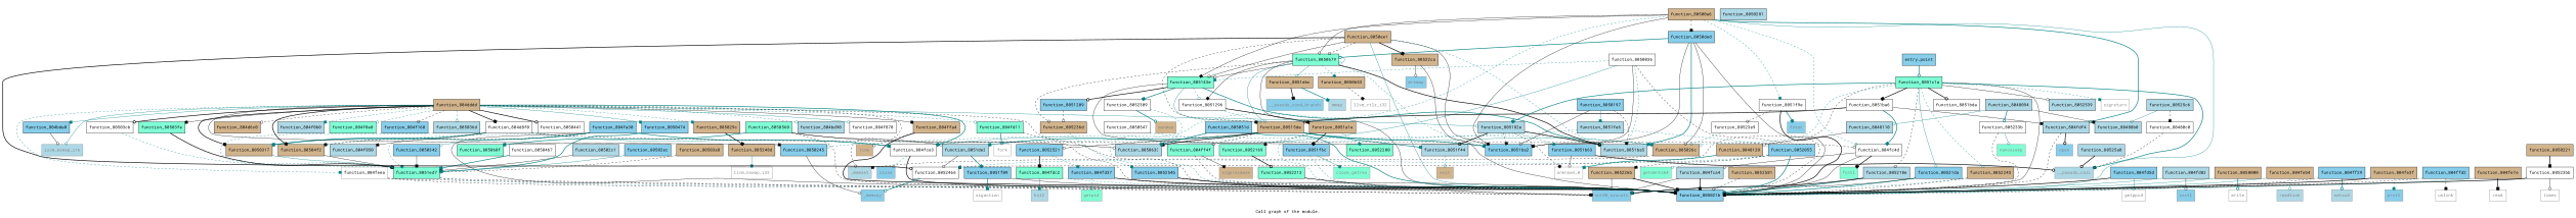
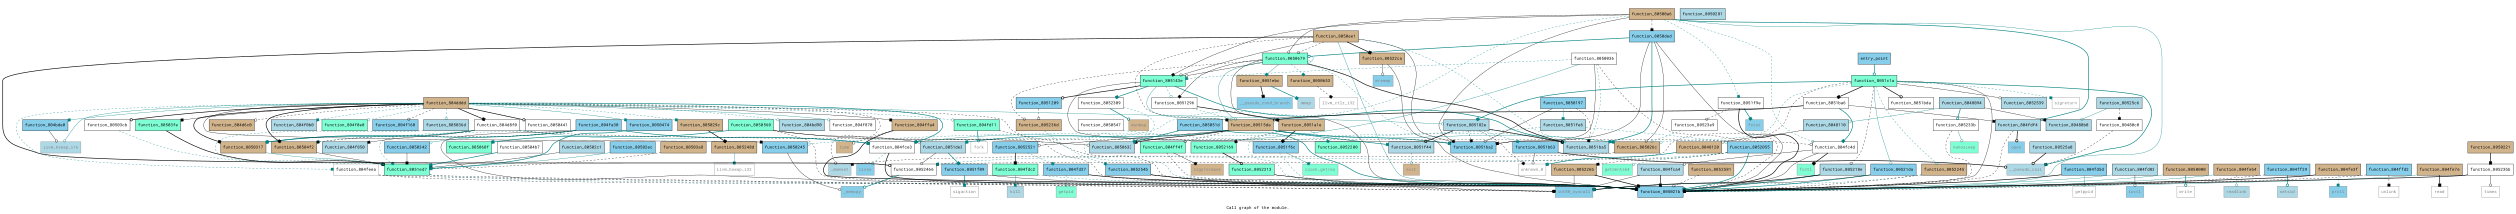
  digraph {
    fontname="Roboto Mono"
    label="Call graph of the module."
    node [fillcolor=skyblue fontname="Roboto Mono" shape=record style=filled]
    edge [arrowhead=odot color=black fontname="Roboto Mono" style=dashed]
    n1 [fillcolor=lightblue label="{function_804fca4}"]
    n2 [label="{function_805021b}"]
    n3 [color=gray50 fontcolor=gray50 label="{int80_syscall}"]
    n4 [fillcolor=white label="{function_804fce3}"]
    n5 [color=gray50 fontcolor=gray50 label="{close}"]
    n6 [fillcolor=white label="{function_8050036}"]
    n7 [label="{function_8051ba2}"]
    n8 [fillcolor=lightblue label="{function_8051ba5}"]
    n9 [fillcolor=aquamarine label="{function_805143e}"]
    n10 [fillcolor=tan label="{function_80515da}"]
    n11 [fillcolor=white label="{function_8051296}"]
    n12 [label="{function_8051209}"]
    n13 [fillcolor=white label="{function_8052309}"]
    n14 [fillcolor=aquamarine label="{function_804fd11}"]
    n15 [color=gray50 fillcolor=white fontcolor=gray50 label="{fork}"]
    n16 [fillcolor=tan label="{function_80500a6}"]
    n17 [fillcolor=white label="{function_8051f9e}"]
    n18 [fillcolor=white label="{function_804fc4d}"]
    n19 [fillcolor=lightblue label="{function_804fdf4}"]
    n20 [fillcolor=aquamarine label="{function_8050679}"]
    n21 [label="{function_8050ded}"]
    n22 [fillcolor=white label="{function_80523e9}"]
    n23 [color=gray50 fontcolor=gray50 label="{fstat}"]
    n24 [color=gray50 fillcolor=aquamarine fontcolor=gray50 label="{fcntl}"]
    n25 [color=gray50 fontcolor=gray50 label="{open}"]
    n26 [fillcolor=tan label="{function_8051ebc}"]
    n27 [fillcolor=tan label="{function_8050653}"]
    n28 [fillcolor=tan label="{function_805236d}"]
    n29 [fillcolor=tan label="{function_805026c}"]
    n30 [label="{function_804fd37}"]
    n31 [color=gray50 fillcolor=aquamarine fontcolor=gray50 label="{getpid}"]
    n32 [label="{function_804fd5d}"]
    n33 [color=gray50 fillcolor=white fontcolor=gray50 label="{getppid}"]
    n34 [fillcolor=lightblue label="{function_804fd83}"]
    n35 [color=gray50 fontcolor=gray50 label="{ioctl}"]
    n36 [fillcolor=tan label="{function_8050000}"]
    n37 [color=gray50 fillcolor=white fontcolor=gray50 label="{write}"]
    n38 [color=gray50 fillcolor=white label="{function_804feea}"]
    n39 [fillcolor=lightblue label="{function_8051de3}"]
    n40 [fillcolor=lightblue label="{function_8051f44}"]
    n41 [fillcolor=aquamarine label="{function_804ff4f}"]
    n42 [fillcolor=lightblue label="{function_8050633}"]
    n43 [label="{function_8052521}"]
    n44 [fillcolor=white label="{function_8052466}"]
    n45 [label="{function_8051f09}"]
    n46 [color=gray50 fillcolor=tan fontcolor=gray50 label="{exit}"]
    n47 [color=gray50 fillcolor=tan fontcolor=gray50 label="{sigprocmask}"]
    n48 [color=gray50 fillcolor=lightblue fontcolor=gray50 label="{_memset}"]
    n49 [fillcolor=aquamarine label="{function_804fdc2}"]
    n50 [fillcolor=lightblue label="{function_805182e}"]
    n51 [label="{function_8051b63}"]
    n52 [color=gray50 fillcolor=white fontcolor=gray50 label="{unknown_0}"]
    n53 [color=gray50 fillcolor=lightblue fontcolor=gray50 label="{__pseudo_call}"]
    n54 [fillcolor=tan label="{function_8051a1e}"]
    n55 [label="{function_8051f6c}"]
    n56 [fillcolor=aquamarine label="{function_8052169}"]
    n57 [fillcolor=aquamarine label="{function_8052200}"]
    n58 [color=gray50 fillcolor=aquamarine fontcolor=gray50 label="{clock_getres}"]
    n59 [fillcolor=aquamarine label="{function_8052213}"]
    n60 [fillcolor=white label="{function_8051ba6}"]
    n61 [fillcolor=white label="{function_8051bda}"]
    n62 [fillcolor=aquamarine label="{function_8051c1a}"]
    n63 [fillcolor=lightblue label="{function_805218e}"]
    n64 [label="{function_80521da}"]
    n65 [fillcolor=tan label="{function_8052245}"]
    n66 [fillcolor=lightblue label="{function_8052539}"]
    n67 [color=gray50 fillcolor=white fontcolor=gray50 label="{sigreturn}"]
    n68 [color=gray50 fontcolor=gray50 label="{_memcpy}"]
    n69 [color=gray50 fillcolor=white fontcolor=gray50 label="{sigaction}"]
    n70 [color=gray50 fillcolor=lightblue fontcolor=gray50 label="{mmap}"]
    n71 [color=gray50 fontcolor=gray50 label="{__pseudo_cond_branch}"]
    n72 [fillcolor=aquamarine label="{function_8051ed7}"]
    n73 [fillcolor=lightblue label="{function_8051fe6}"]
    n74 [label="{function_8052055}"]
    n75 [label="{function_8050245}"]
    n76 [fillcolor=tan label="{function_805226b}"]
    n77 [color=gray50 fillcolor=aquamarine fontcolor=gray50 label="{getdents64}"]
    n78 [label="{function_804fa30}"]
    n79 [fillcolor=tan label="{function_8050317}"]
    n80 [label="{function_8050342}"]
    n81 [fillcolor=tan label="{function_80504f2}"]
    n82 [color=gray50 fillcolor=lightblue fontcolor=gray50 label="{kill}"]
    n83 [fillcolor=tan label="{function_804feb4}"]
    n84 [color=gray50 fillcolor=lightblue fontcolor=gray50 label="{readlink}"]
    n85 [label="{function_804ff29}"]
    n86 [color=gray50 fillcolor=lightblue fontcolor=gray50 label="{setsid}"]
    n87 [fillcolor=tan label="{function_804fe3f}"]
    n88 [color=gray50 fontcolor=gray50 label="{prctl}"]
    n89 [fillcolor=tan label="{function_804ffa4}"]
    n90 [color=gray50 fillcolor=tan fontcolor=gray50 label="{time}"]
    n91 [label="{function_804ffd2}"]
    n92 [color=gray50 fillcolor=white fontcolor=gray50 label="{unlink}"]
    n93 [fillcolor=tan label="{function_804fe7e}"]
    n94 [color=gray50 fillcolor=white fontcolor=gray50 label="{read}"]
    n95 [color=gray50 fillcolor=white fontcolor=gray50 label="{times}"]
    n96 [label="{function_8050197}"]
    n97 [fillcolor=tan label="{function_8050221}"]
    n98 [fillcolor=white label="{function_80523bb}"]
    n99 [fillcolor=lightblue label="{function_8050281}"]
    n100 [fillcolor=tan label="{function_805029c}"]
    n101 [fillcolor=tan label="{function_805248d}"]
    n102 [color=gray50 fillcolor=white fontcolor=gray50 label="{llvm_bswap_i32}"]
    n103 [fillcolor=lightblue label="{function_80502c1}"]
    n104 [label="{function_80502ec}"]
    n105 [fillcolor=lightblue label="{function_805036d}"]
    n106 [fillcolor=tan label="{function_80503a8}"]
    n107 [fillcolor=white label="{function_80503cb}"]
    n108 [fillcolor=aquamarine label="{function_80503fe}"]
    n109 [fillcolor=white label="{function_8050441}"]
    n110 [label="{function_8050474}"]
    n111 [fillcolor=white label="{function_80504b7}"]
    n112 [label="{function_805051d}"]
    n113 [fillcolor=white label="{function_8050547}"]
    n114 [fillcolor=aquamarine label="{function_8050560}"]
    n115 [fillcolor=aquamarine label="{function_805060f}"]
    n116 [color=gray50 fillcolor=white fontcolor=gray50 label="{llvm_ctlz_i32}"]
    n117 [label="{function_805254b}"]
    n118 [fillcolor=tan label="{function_8050ee1}"]
    n119 [fillcolor=tan label="{function_80522ca}"]
    n120 [color=gray50 fontcolor=gray50 label="{mremap}"]
    n121 [color=gray50 fillcolor=tan fontcolor=gray50 label="{munmap}"]
    n122 [fillcolor=white label="{function_805233b}"]
    n123 [color=gray50 fillcolor=aquamarine fontcolor=gray50 label="{nanosleep}"]
    n124 [fillcolor=tan label="{function_8052581}"]
    n125 [fillcolor=lightblue label="{function_80525a0}"]
    n126 [fillcolor=lightblue label="{function_80525c6}"]
    n127 [fillcolor=lightblue label="{function_80480b0}"]
    n128 [fillcolor=white label="{function_80480c0}"]
    n129 [color=gray50 fillcolor=lightblue fontcolor=gray50 label="{llvm_bswap_i16}"]
    n130 [fillcolor=lightblue label="{function_8048094}"]
    n131 [fillcolor=lightblue label="{function_8048110}"]
    n132 [fillcolor=tan label="{function_8048120}"]
    n133 [label="{entry_point}"]
    n134 [fillcolor=lightblue label="{function_804bd90}"]
    n135 [fillcolor=white label="{function_804f870}"]
    n136 [label="{function_804bde0}"]
    n137 [fillcolor=tan label="{function_804d6c0}"]
    n138 [fillcolor=white label="{function_804d8f0}"]
    n139 [fillcolor=lightblue label="{function_804f850}"]
    n140 [fillcolor=tan label="{function_804dddd}"]
    n141 [fillcolor=lightblue label="{function_804f0b0}"]
    n142 [fillcolor=aquamarine label="{function_804f0e0}"]
    n143 [label="{function_804f160}"]
    n1 -> n2 [arrowhead=box style=bold]
    n1 -> n3 [style=solid]
    n4 -> n2 [arrowhead=box style=bold]
    n4 -> n5 [color=teal]
    n6 -> n2
    n6 -> n4 [color=teal style=solid]
    n6 -> n7 [arrowhead=box style=solid]
    n6 -> n8 [color=teal]
    n6 -> n9 [arrowhead=box color=teal]
    n9 -> n7 [style=solid]
    n9 -> n8 [arrowhead=box color=teal style=bold]
    n9 -> n10 [color=teal style=solid]
    n9 -> n11 [color=teal]
    n9 -> n12 [style=bold]
    n9 -> n13 [arrowhead=box color=teal style=bold]
    n10 -> n7 [arrowhead=box color=teal style=bold]
    n10 -> n29 [arrowhead=box color=teal style=solid]
    n10 -> n39 [arrowhead=box color=teal style=bold]
    n10 -> n40 [arrowhead=box color=teal style=bold]
    n10 -> n41
    n10 -> n42 [arrowhead=box style=bold]
    n10 -> n43 [style=solid]
    n11 -> n10 [color=teal]
    n11 -> n54 [arrowhead=box style=bold]
    n12 -> n28
    n13 -> n2 [color=teal]
    n13 -> n121 [color=teal style=bold]
    n14 -> n2
    n14 -> n15 [color=teal style=bold]
    n16 -> n2 [color=teal style=solid]
    n16 -> n4 [color=teal]
    n16 -> n7 [arrowhead=box style=solid]
    n16 -> n9 [arrowhead=box style=solid]
    n16 -> n17 [arrowhead=box color=teal]
    n16 -> n18 [color=teal]
    n16 -> n19 [color=teal style=bold]
    n16 -> n20 [style=solid]
    n16 -> n21 [arrowhead=box]
    n17 -> n2 [arrowhead=box style=bold]
    n17 -> n22
    n17 -> n23 [arrowhead=box color=teal style=bold]
    n18 -> n1 [style=solid]
    n18 -> n2 [style=solid]
    n18 -> n24 [arrowhead=box style=bold]
    n19 -> n2
    n19 -> n25 [style=bold]
    n20 -> n2 [style=solid]
    n20 -> n7 [color=teal]
    n20 -> n8 [style=bold]
    n20 -> n9 [style=solid]
    n20 -> n10 [color=teal style=solid]
    n20 -> n11 [arrowhead=box style=solid]
    n20 -> n20 [color=teal style=solid]
-   n20 -> n26 [color=teal style=solid]
+   n20 -> n26 [arrowhead=box color=teal style=solid]
    n20 -> n27 [arrowhead=box color=teal]
    n20 -> n28
    n21 -> n2 [style=solid]
    n21 -> n7 [arrowhead=box style=solid]
    n21 -> n8 [arrowhead=box color=teal style=bold]
    n21 -> n20 [color=teal style=bold]
    n21 -> n29 [style=solid]
    n22 -> n29 [color=teal]
    n26 -> n70 [arrowhead=box color=teal style=bold]
    n26 -> n71 [arrowhead=box style=bold]
    n27 -> n116 [arrowhead=box]
    n28 -> n117 [arrowhead=box color=teal]
    n29 -> n48 [arrowhead=box]
    n30 -> n2 [style=bold]
    n30 -> n31 [color=teal]
    n32 -> n2 [arrowhead=box style=bold]
    n32 -> n33 [color=teal style=solid]
    n34 -> n2 [arrowhead=box color=teal style=solid]
    n34 -> n35 [style=solid]
    n36 -> n2 [color=teal style=solid]
    n36 -> n37 [color=teal style=bold]
    n38 -> n2
    n38 -> n3 [arrowhead=box]
    n39 -> n44 [style=solid]
    n39 -> n45 [arrowhead=box color=teal style=bold]
    n40 -> n46 [color=teal]
    n41 -> n2
    n41 -> n47 [arrowhead=box style=solid]
    n43 -> n30 [arrowhead=box color=teal]
    n43 -> n49 [arrowhead=box style=bold]
    n44 -> n68 [color=teal style=bold]
    n45 -> n2 [arrowhead=box style=solid]
    n45 -> n69 [arrowhead=box color=teal style=bold]
    n49 -> n2 [color=teal]
    n49 -> n82 [arrowhead=box color=teal style=solid]
    n50 -> n7 [arrowhead=box]
    n50 -> n8 [style=bold]
    n50 -> n40 [style=bold]
    n50 -> n51 [arrowhead=box color=teal]
    n50 -> n52 [arrowhead=box]
    n51 -> n52 [style=solid]
    n51 -> n53 [style=bold]
    n54 -> n2 [arrowhead=box color=teal]
    n54 -> n55 [arrowhead=box style=bold]
    n54 -> n56 [arrowhead=box]
    n54 -> n57 [arrowhead=box color=teal]
    n55 -> n2 [color=teal]
    n55 -> n58 [arrowhead=box color=teal style=solid]
    n56 -> n59 [style=bold]
    n59 -> n2 [style=solid]
    n59 -> n3 [arrowhead=box style=solid]
    n60 -> n10 [style=bold]
    n60 -> n18 [arrowhead=box color=teal style=bold]
    n60 -> n19 [arrowhead=box style=solid]
    n62 -> n2 [style=solid]
    n62 -> n29 [color=teal]
    n62 -> n44 [arrowhead=box]
    n62 -> n50 [arrowhead=box color=teal style=bold]
    n62 -> n53 [arrowhead=box color=teal style=bold]
    n62 -> n60 [arrowhead=box style=bold]
    n62 -> n61 [style=bold]
    n62 -> n63
    n62 -> n64 [color=teal style=solid]
    n62 -> n65 [color=teal]
    n62 -> n66 [style=solid]
    n62 -> n67 [arrowhead=box color=teal]
    n63 -> n2 [arrowhead=box color=teal style=bold]
    n63 -> n3 [arrowhead=box style=bold]
    n64 -> n2 [color=teal style=bold]
    n64 -> n3 [style=solid]
    n65 -> n2 [arrowhead=box]
    n65 -> n3 [arrowhead=box color=teal]
    n72 -> n2 [color=teal]
    n72 -> n3
    n73 -> n74 [color=teal]
    n73 -> n75 [color=teal]
    n74 -> n2 [color=teal style=bold]
    n74 -> n44 [arrowhead=box color=teal]
    n74 -> n76 [arrowhead=box]
    n74 -> n77 [color=teal]
    n75 -> n68 [style=solid]
    n76 -> n2 [arrowhead=box style=bold]
    n76 -> n3 [style=solid]
    n78 -> n2 [style=solid]
    n78 -> n4 [arrowhead=box color=teal style=bold]
    n78 -> n79 [arrowhead=box color=teal style=bold]
    n78 -> n80 [color=teal style=solid]
    n78 -> n81 [arrowhead=box]
    n79 -> n72 [arrowhead=box color=teal style=solid]
    n80 -> n72 [arrowhead=box style=solid]
    n81 -> n72 [arrowhead=box style=solid]
    n83 -> n2 [color=teal style=solid]
    n83 -> n84 [color=teal]
    n85 -> n2
    n85 -> n86 [color=teal style=bold]
    n87 -> n2 [style=bold]
    n87 -> n88 [arrowhead=box color=teal]
    n89 -> n2 [arrowhead=box style=bold]
    n89 -> n90
    n91 -> n2 [arrowhead=box]
    n91 -> n92 [arrowhead=box]
    n93 -> n2 [color=teal style=solid]
    n93 -> n94 [arrowhead=box style=bold]
    n96 -> n7 [style=solid]
    n96 -> n8 [arrowhead=box]
    n96 -> n73 [arrowhead=box color=teal style=solid]
    n97 -> n98 [arrowhead=box style=bold]
    n98 -> n2 [style=bold]
    n98 -> n95 [style=solid]
    n100 -> n101 [arrowhead=box style=bold]
    n101 -> n102 [arrowhead=box color=teal style=solid]
    n103 -> n72 [arrowhead=box style=solid]
    n104 -> n72 [color=teal style=solid]
    n105 -> n72 [arrowhead=box color=teal]
    n106 -> n72
    n107 -> n72 [color=teal]
    n108 -> n72 [style=bold]
    n109 -> n72 [arrowhead=box color=teal]
    n110 -> n72 [arrowhead=box color=teal style=bold]
    n111 -> n72 [arrowhead=box color=teal style=bold]
    n112 -> n2 [arrowhead=box color=teal style=bold]
    n112 -> n42 [arrowhead=box color=teal style=bold]
    n113 -> n29 [color=teal]
    n114 -> n2
    n114 -> n39 [style=solid]
    n114 -> n42 [style=solid]
    n114 -> n115 [arrowhead=box color=teal style=bold]
    n117 -> n2 [style=bold]
    n117 -> n3
    n118 -> n2 [arrowhead=box color=teal style=solid]
    n118 -> n7 [style=solid]
    n118 -> n8 [color=teal]
    n118 -> n9 [style=solid]
    n118 -> n10 [arrowhead=box]
    n118 -> n20
    n118 -> n44 [style=bold]
    n118 -> n119 [arrowhead=box style=bold]
    n119 -> n2 [arrowhead=box style=solid]
    n119 -> n120 [style=solid]
    n122 -> n2 [arrowhead=box]
    n122 -> n123 [color=teal style=solid]
    n124 -> n2
    n125 -> n53 [style=bold]
    n126 -> n127 [color=teal style=solid]
    n126 -> n128 [arrowhead=box]
    n128 -> n53
    n130 -> n122 [color=teal style=bold]
    n130 -> n127 [arrowhead=box style=solid]
    n130 -> n131 [color=teal style=solid]
    n131 -> n132 [style=solid]
    n132 -> n52 [arrowhead=box color=teal style=bold]
    n133 -> n62 [color=teal style=bold]
    n136 -> n129 [style=solid]
    n138 -> n4 [arrowhead=box color=teal style=solid]
    n138 -> n18
    n138 -> n79 [color=teal style=bold]
    n138 -> n81 [color=teal]
    n138 -> n139 [arrowhead=box style=solid]
    n140 -> n2 [arrowhead=box]
    n140 -> n4 [arrowhead=box color=teal style=bold]
    n140 -> n14 [color=teal]
    n140 -> n38 [arrowhead=box color=teal]
    n140 -> n48
    n140 -> n50 [color=teal style=solid]
    n140 -> n75 [arrowhead=box style=solid]
    n140 -> n79 [arrowhead=box style=bold]
    n140 -> n81 [arrowhead=box style=bold]
    n140 -> n89 [arrowhead=box style=solid]
    n140 -> n100 [arrowhead=box color=teal]
    n140 -> n105 [color=teal]
    n140 -> n107 [style=bold]
    n140 -> n108 [arrowhead=box style=solid]
    n140 -> n109 [style=bold]
    n140 -> n110 [arrowhead=box color=teal style=solid]
    n140 -> n129 [color=teal style=solid]
    n140 -> n134 [color=teal]
    n140 -> n135 [color=teal style=solid]
    n140 -> n136 [arrowhead=box color=teal style=solid]
    n140 -> n137
    n140 -> n138 [arrowhead=box style=bold]
    n140 -> n141 [arrowhead=box color=teal]
    n140 -> n142 [color=teal]
    n140 -> n143
  }
